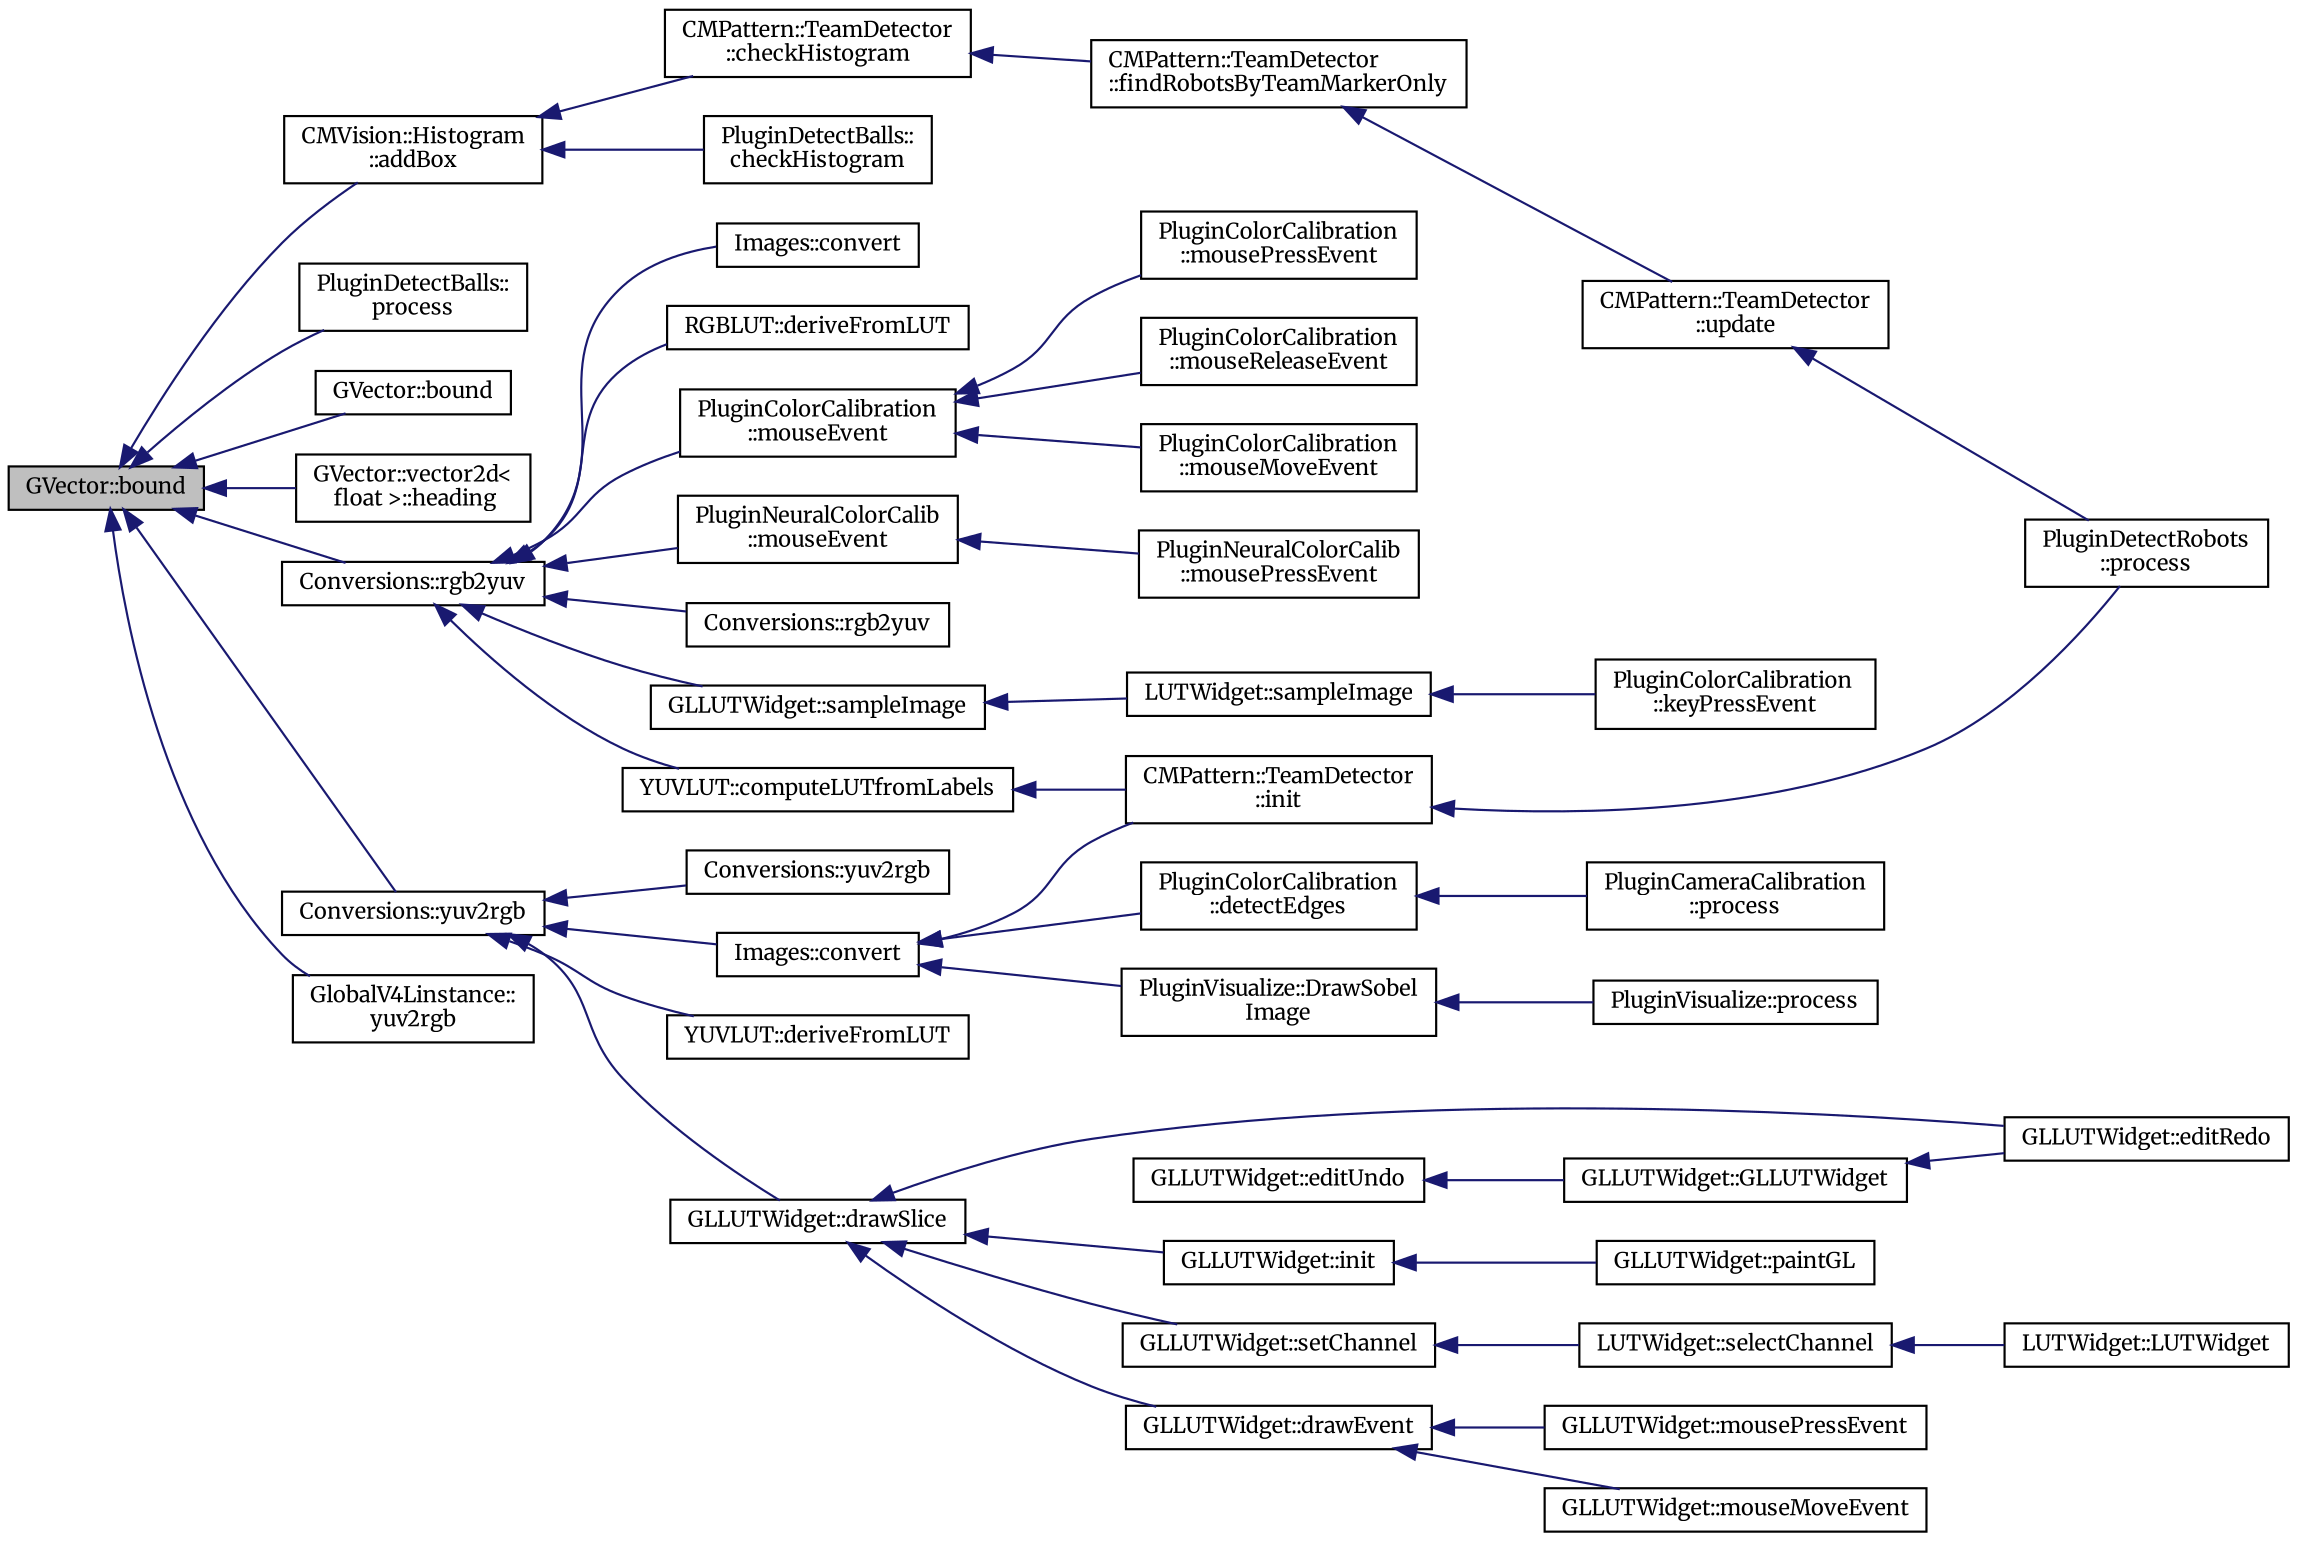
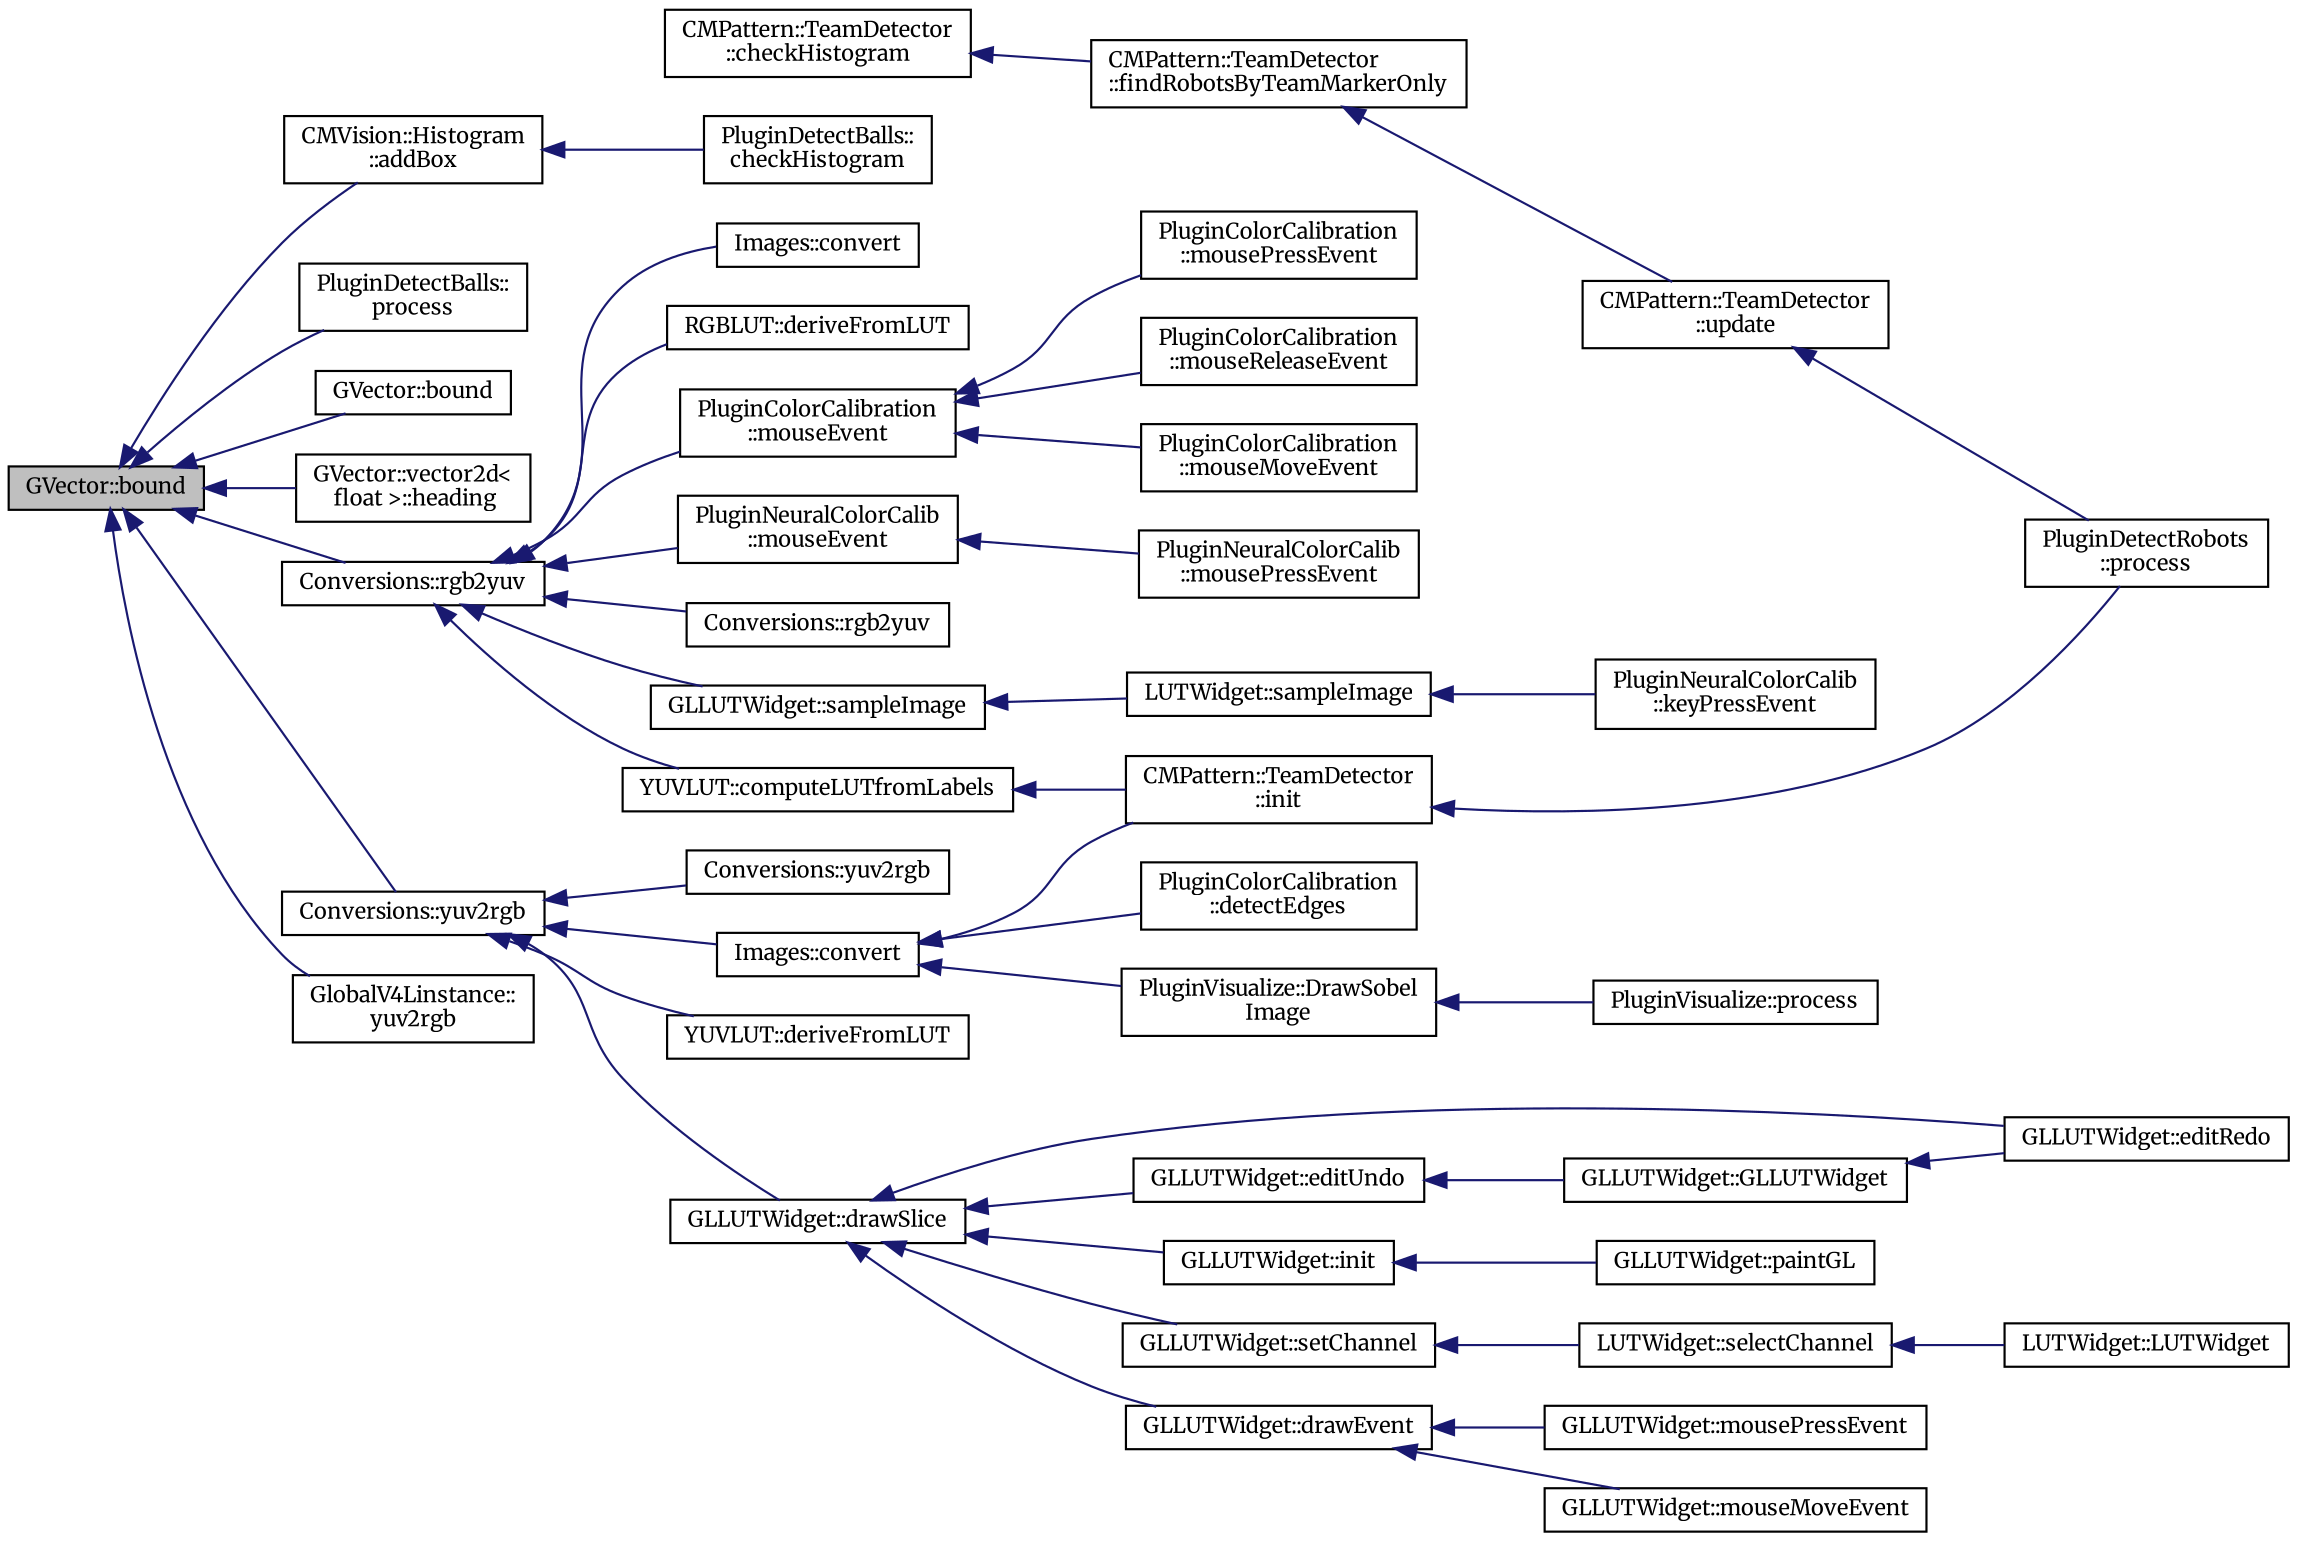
  digraph {
    fontname=Merriweather
    rankdir=LR
    node [color=black fillcolor=white fontname=Merriweather fontsize=10 shape=record style=filled]
    edge [color=midnightblue dir=back fontname=Merriweather fontsize=10 labelfontname=Helvetica labelfontsize=10 style=solid]
    n1 [fillcolor=grey75 fontcolor=black height=0.2 label="GVector::bound" width=0.4]
    n2 [height=0.2 label="CMVision::Histogram\l::addBox" width=0.4]
    n3 [height=0.2 label="PluginDetectBalls::\lprocess" width=0.4]
    n4 [height=0.2 label="GVector::bound" width=0.4]
    n5 [height=0.2 label="GVector::vector2d\<\l float \>::heading" width=0.4]
    n6 [height=0.2 label="Conversions::rgb2yuv" width=0.4]
    n7 [height=0.2 label="Conversions::yuv2rgb" width=0.4]
    n8 [height=0.2 label="GlobalV4Linstance::\lyuv2rgb" width=0.4]
    n9 [height=0.2 label="PluginDetectBalls::\lcheckHistogram" width=0.4]
    n10 [height=0.2 label="CMPattern::TeamDetector\l::checkHistogram" width=0.4]
    n11 [height=0.2 label="YUVLUT::computeLUTfromLabels" width=0.4]
    n12 [height=0.2 label="Images::convert" width=0.4]
    n13 [height=0.2 label="RGBLUT::deriveFromLUT" width=0.4]
    n14 [height=0.2 label="PluginColorCalibration\l::mouseEvent" width=0.4]
    n15 [height=0.2 label="PluginNeuralColorCalib\l::mouseEvent" width=0.4]
    n16 [height=0.2 label="Conversions::rgb2yuv" width=0.4]
    n17 [height=0.2 label="GLLUTWidget::sampleImage" width=0.4]
    n18 [height=0.2 label="Images::convert" width=0.4]
    n19 [height=0.2 label="YUVLUT::deriveFromLUT" width=0.4]
    n20 [height=0.2 label="GLLUTWidget::drawSlice" width=0.4]
    n21 [height=0.2 label="Conversions::yuv2rgb" width=0.4]
    n22 [height=0.2 label="CMPattern::TeamDetector\l::findRobotsByTeamMarkerOnly" width=0.4]
    n23 [height=0.2 label="CMPattern::TeamDetector\l::update" width=0.4]
    n24 [height=0.2 label="PluginDetectRobots\l::process" width=0.4]
    n25 [height=0.2 label="CMPattern::TeamDetector\l::init" width=0.4]
    n26 [height=0.2 label="PluginColorCalibration\l::mouseMoveEvent" width=0.4]
    n27 [height=0.2 label="PluginColorCalibration\l::mousePressEvent" width=0.4]
    n28 [height=0.2 label="PluginColorCalibration\l::mouseReleaseEvent" width=0.4]
    n29 [height=0.2 label="PluginNeuralColorCalib\l::mousePressEvent" width=0.4]
    n30 [height=0.2 label="LUTWidget::sampleImage" width=0.4]
-   n31 [height=0.2 label="PluginColorCalibration\l::keyPressEvent" width=0.4]
+   n31 [height=0.2 label="PluginNeuralColorCalib\l::keyPressEvent" width=0.4]
    n32 [height=0.2 label="PluginColorCalibration\l::detectEdges" width=0.4]
    n33 [height=0.2 label="PluginVisualize::DrawSobel\lImage" width=0.4]
    n34 [height=0.2 label="GLLUTWidget::drawEvent" width=0.4]
    n35 [height=0.2 label="GLLUTWidget::editRedo" width=0.4]
    n36 [height=0.2 label="GLLUTWidget::editUndo" width=0.4]
    n37 [height=0.2 label="GLLUTWidget::init" width=0.4]
    n38 [height=0.2 label="GLLUTWidget::setChannel" width=0.4]
-   n39 [height=0.2 label="PluginCameraCalibration\l::process" width=0.4]
    n40 [height=0.2 label="PluginVisualize::process" width=0.4]
    n41 [height=0.2 label="GLLUTWidget::mouseMoveEvent" width=0.4]
    n42 [height=0.2 label="GLLUTWidget::mousePressEvent" width=0.4]
    n43 [height=0.2 label="GLLUTWidget::GLLUTWidget" width=0.4]
    n44 [height=0.2 label="GLLUTWidget::paintGL" width=0.4]
    n45 [height=0.2 label="LUTWidget::selectChannel" width=0.4]
    n46 [height=0.2 label="LUTWidget::LUTWidget" width=0.4]
    n1 -> n2
    n1 -> n3
    n1 -> n4
    n1 -> n5
    n1 -> n6
    n1 -> n7
    n1 -> n8
    n2 -> n9
-   n2 -> n10
    n6 -> n11
    n6 -> n12
    n6 -> n13
    n6 -> n14
    n6 -> n15
    n6 -> n16
    n6 -> n17
    n7 -> n18
    n7 -> n19
    n7 -> n20
    n7 -> n21
    n10 -> n22
    n11 -> n25
    n14 -> n26
    n14 -> n27
    n14 -> n28
    n15 -> n29
    n17 -> n30
    n18 -> n25
    n18 -> n32
    n18 -> n33
    n20 -> n34
    n20 -> n35
+   n20 -> n36
    n20 -> n37
    n20 -> n38
    n22 -> n23
    n23 -> n24
    n25 -> n24
    n30 -> n31
-   n32 -> n39
    n33 -> n40
    n34 -> n41
    n34 -> n42
    n36 -> n43
    n37 -> n44
    n38 -> n45
    n43 -> n35
    n45 -> n46
  }
